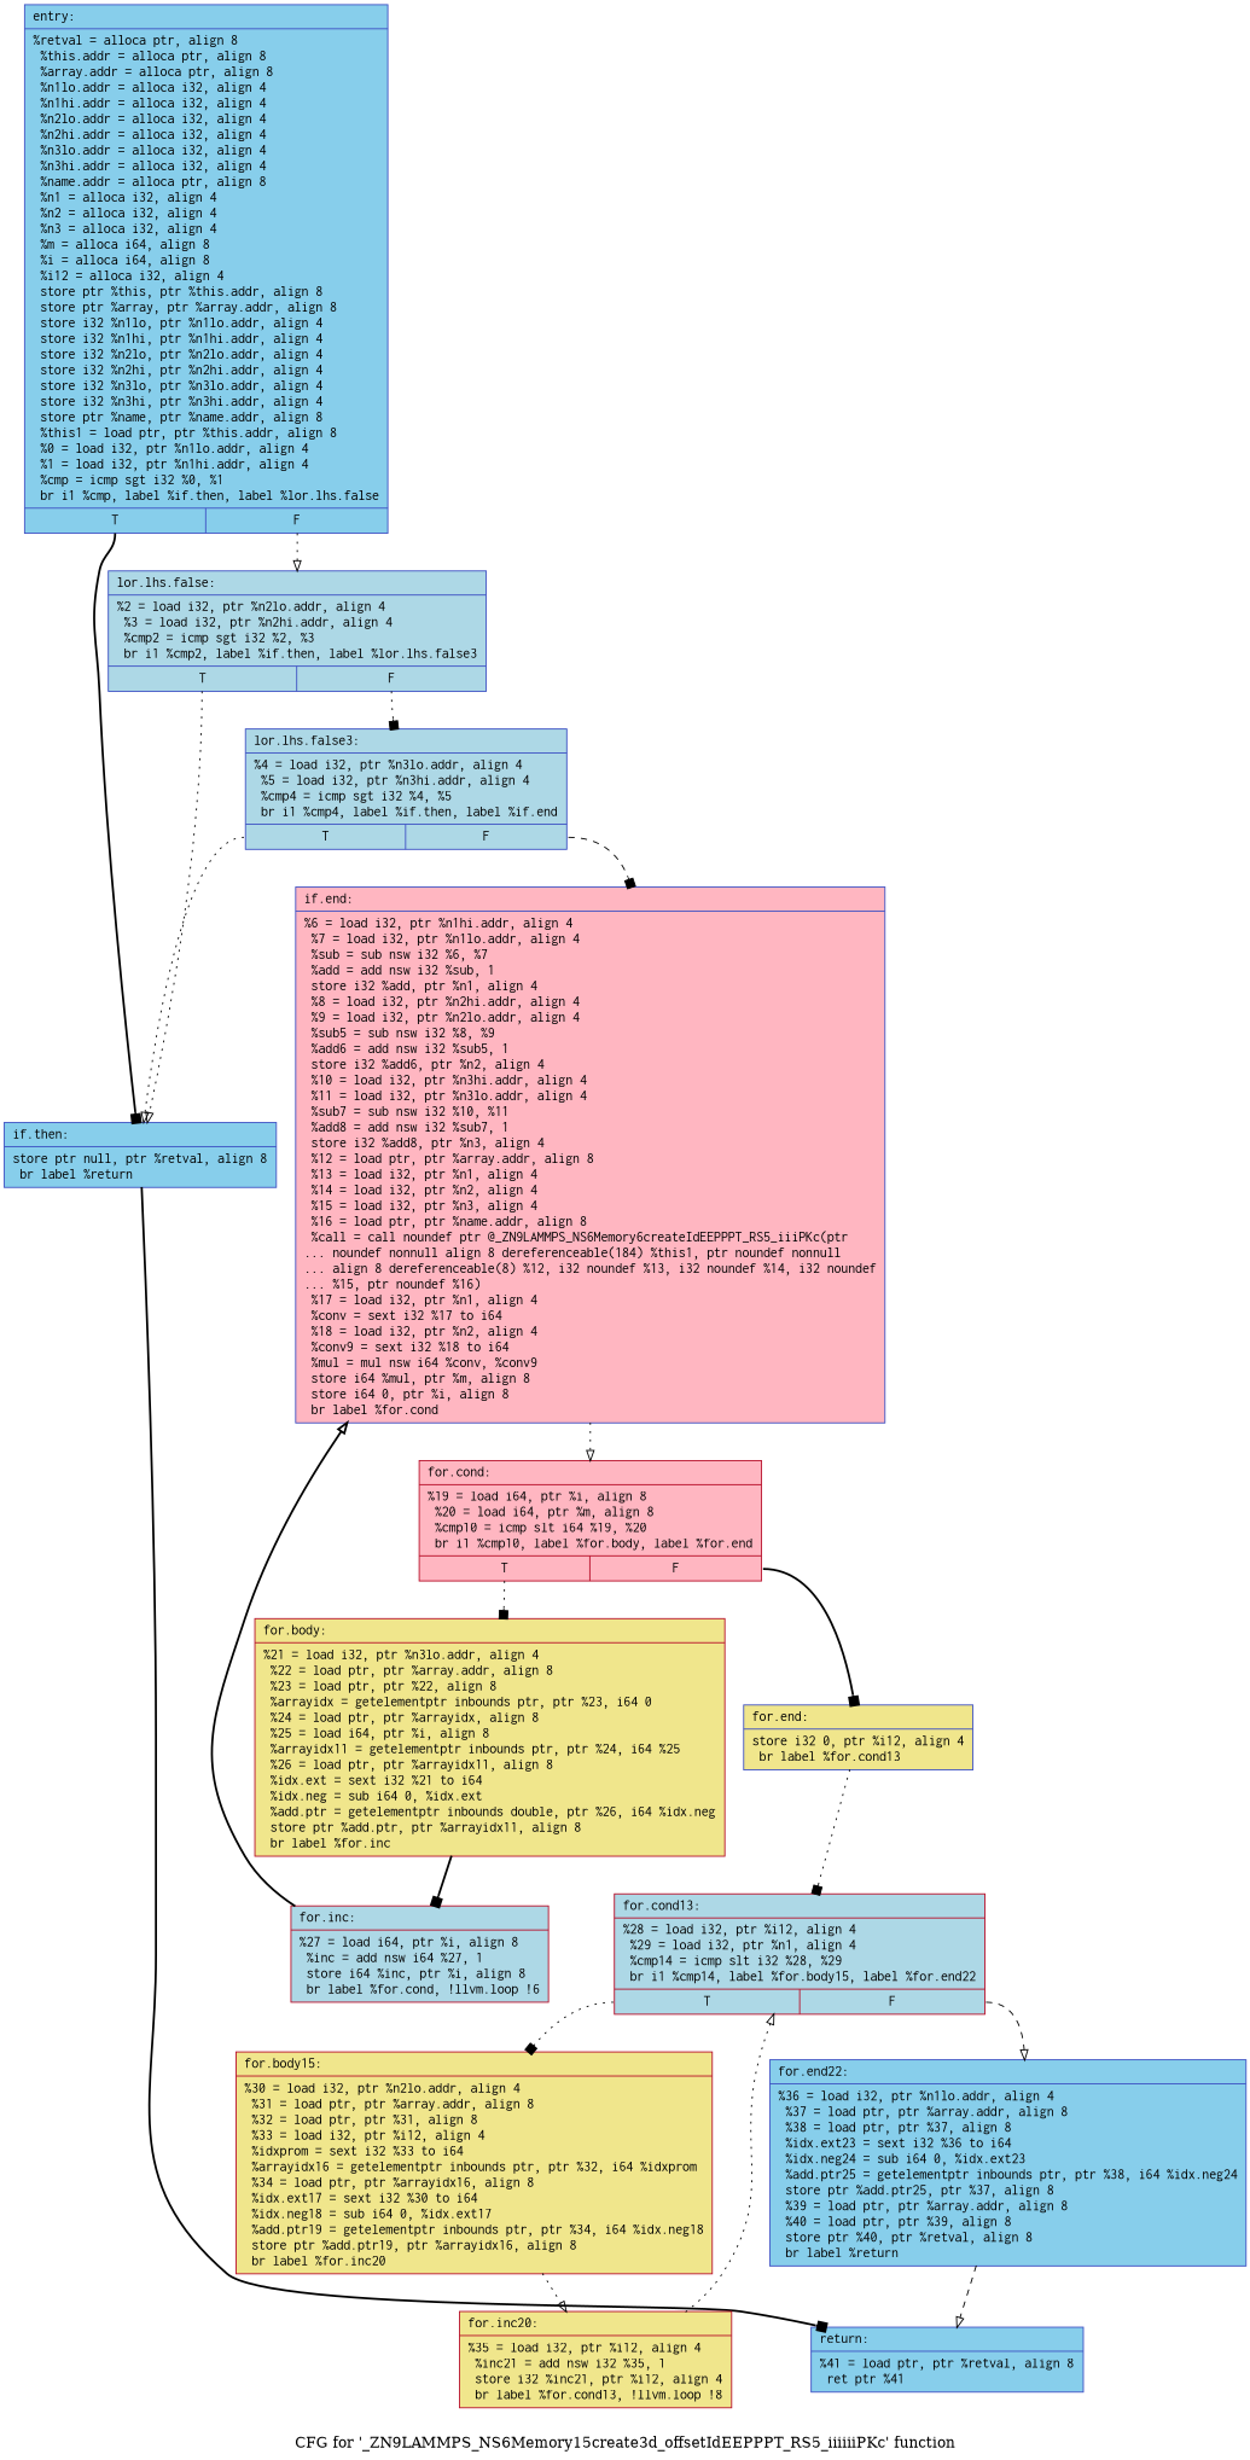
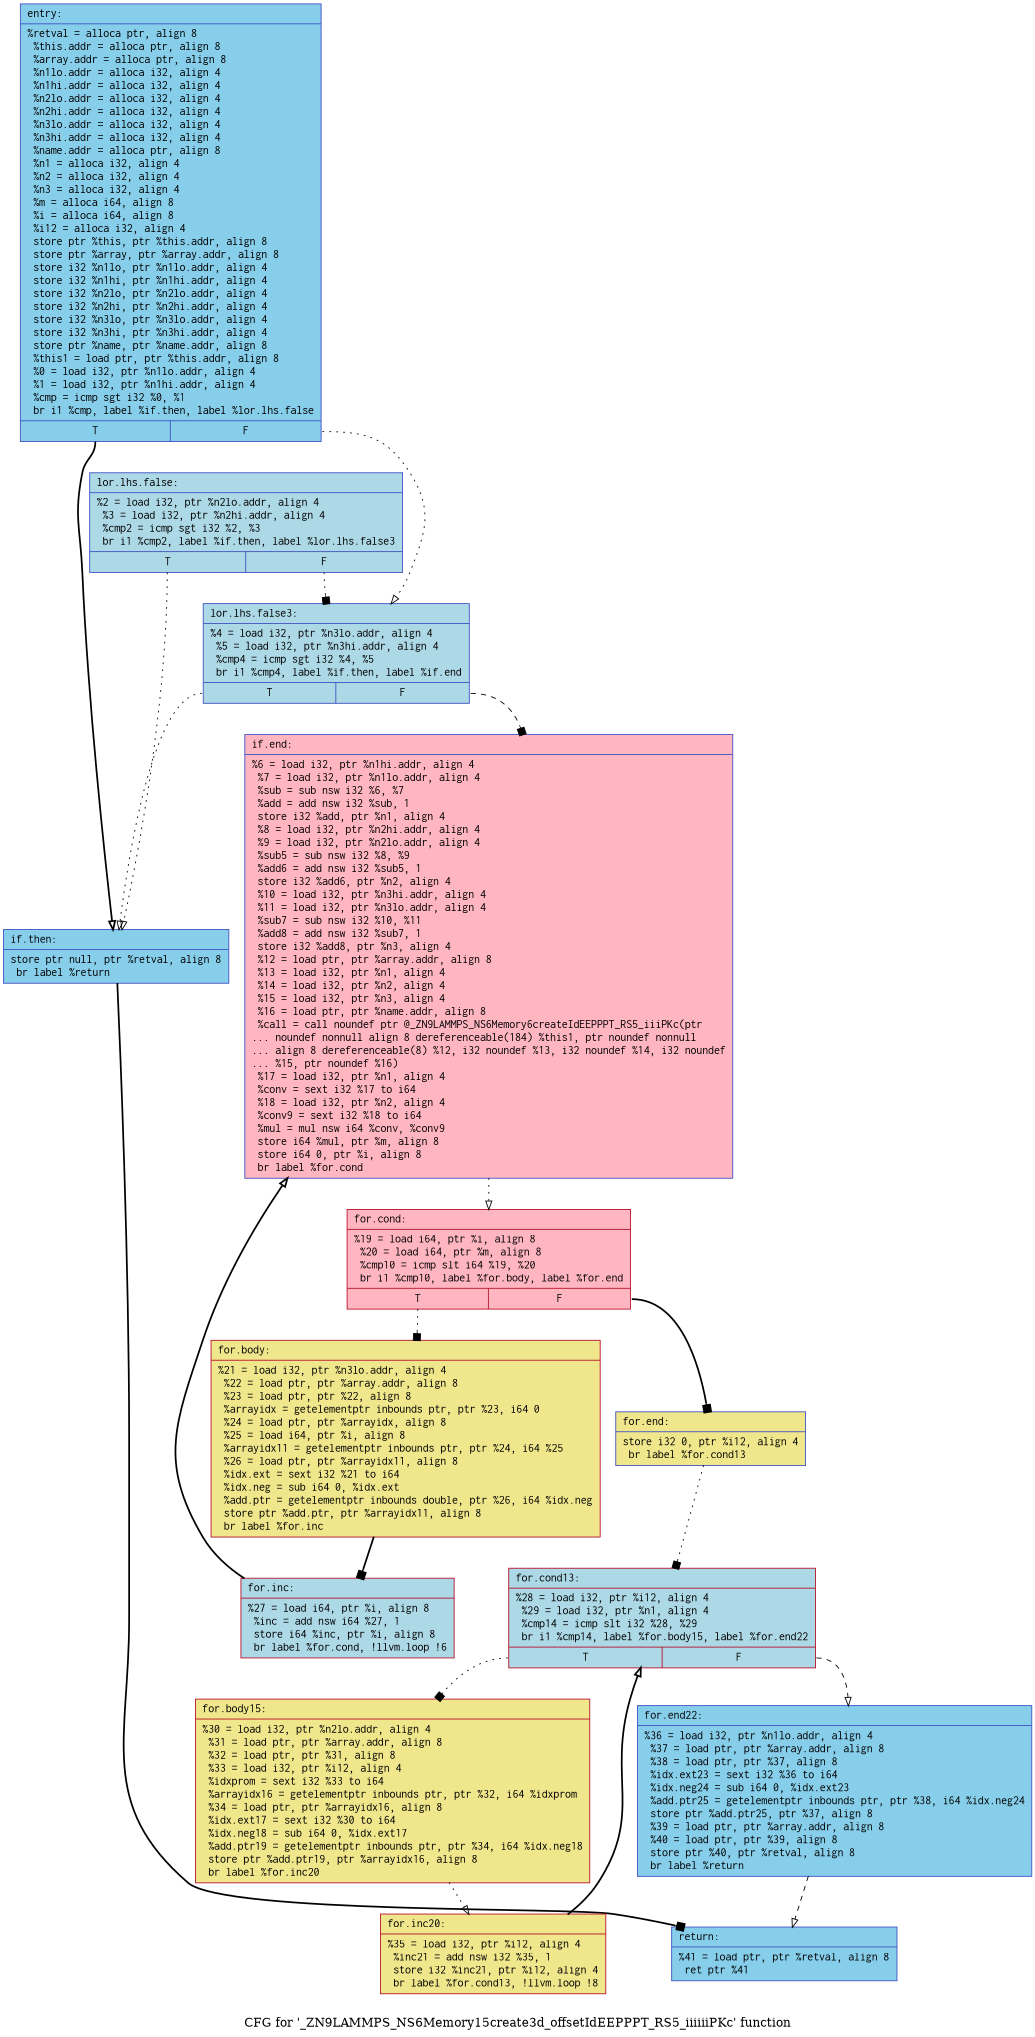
  digraph {
    label="CFG for '_ZN9LAMMPS_NS6Memory15create3d_offsetIdEEPPPT_RS5_iiiiiiPKc' function"
    node [color="#3d50c3ff" fillcolor=skyblue fontname=Courier shape=record style=filled]
    edge [arrowhead=box style=dotted]
    n1 [label="{entry:\l|  %retval = alloca ptr, align 8\l  %this.addr = alloca ptr, align 8\l  %array.addr = alloca ptr, align 8\l  %n1lo.addr = alloca i32, align 4\l  %n1hi.addr = alloca i32, align 4\l  %n2lo.addr = alloca i32, align 4\l  %n2hi.addr = alloca i32, align 4\l  %n3lo.addr = alloca i32, align 4\l  %n3hi.addr = alloca i32, align 4\l  %name.addr = alloca ptr, align 8\l  %n1 = alloca i32, align 4\l  %n2 = alloca i32, align 4\l  %n3 = alloca i32, align 4\l  %m = alloca i64, align 8\l  %i = alloca i64, align 8\l  %i12 = alloca i32, align 4\l  store ptr %this, ptr %this.addr, align 8\l  store ptr %array, ptr %array.addr, align 8\l  store i32 %n1lo, ptr %n1lo.addr, align 4\l  store i32 %n1hi, ptr %n1hi.addr, align 4\l  store i32 %n2lo, ptr %n2lo.addr, align 4\l  store i32 %n2hi, ptr %n2hi.addr, align 4\l  store i32 %n3lo, ptr %n3lo.addr, align 4\l  store i32 %n3hi, ptr %n3hi.addr, align 4\l  store ptr %name, ptr %name.addr, align 8\l  %this1 = load ptr, ptr %this.addr, align 8\l  %0 = load i32, ptr %n1lo.addr, align 4\l  %1 = load i32, ptr %n1hi.addr, align 4\l  %cmp = icmp sgt i32 %0, %1\l  br i1 %cmp, label %if.then, label %lor.lhs.false\l|{<s0>T|<s1>F}}"]
    n2 [label="{if.then:\l|  store ptr null, ptr %retval, align 8\l  br label %return\l}"]
    n3 [fillcolor=lightblue label="{lor.lhs.false:\l|  %2 = load i32, ptr %n2lo.addr, align 4\l  %3 = load i32, ptr %n2hi.addr, align 4\l  %cmp2 = icmp sgt i32 %2, %3\l  br i1 %cmp2, label %if.then, label %lor.lhs.false3\l|{<s0>T|<s1>F}}"]
    n4 [label="{return:\l|  %41 = load ptr, ptr %retval, align 8\l  ret ptr %41\l}"]
    n5 [fillcolor=lightblue label="{lor.lhs.false3:\l|  %4 = load i32, ptr %n3lo.addr, align 4\l  %5 = load i32, ptr %n3hi.addr, align 4\l  %cmp4 = icmp sgt i32 %4, %5\l  br i1 %cmp4, label %if.then, label %if.end\l|{<s0>T|<s1>F}}"]
    n6 [fillcolor=lightpink label="{if.end:\l|  %6 = load i32, ptr %n1hi.addr, align 4\l  %7 = load i32, ptr %n1lo.addr, align 4\l  %sub = sub nsw i32 %6, %7\l  %add = add nsw i32 %sub, 1\l  store i32 %add, ptr %n1, align 4\l  %8 = load i32, ptr %n2hi.addr, align 4\l  %9 = load i32, ptr %n2lo.addr, align 4\l  %sub5 = sub nsw i32 %8, %9\l  %add6 = add nsw i32 %sub5, 1\l  store i32 %add6, ptr %n2, align 4\l  %10 = load i32, ptr %n3hi.addr, align 4\l  %11 = load i32, ptr %n3lo.addr, align 4\l  %sub7 = sub nsw i32 %10, %11\l  %add8 = add nsw i32 %sub7, 1\l  store i32 %add8, ptr %n3, align 4\l  %12 = load ptr, ptr %array.addr, align 8\l  %13 = load i32, ptr %n1, align 4\l  %14 = load i32, ptr %n2, align 4\l  %15 = load i32, ptr %n3, align 4\l  %16 = load ptr, ptr %name.addr, align 8\l  %call = call noundef ptr @_ZN9LAMMPS_NS6Memory6createIdEEPPPT_RS5_iiiPKc(ptr\l... noundef nonnull align 8 dereferenceable(184) %this1, ptr noundef nonnull\l... align 8 dereferenceable(8) %12, i32 noundef %13, i32 noundef %14, i32 noundef\l... %15, ptr noundef %16)\l  %17 = load i32, ptr %n1, align 4\l  %conv = sext i32 %17 to i64\l  %18 = load i32, ptr %n2, align 4\l  %conv9 = sext i32 %18 to i64\l  %mul = mul nsw i64 %conv, %conv9\l  store i64 %mul, ptr %m, align 8\l  store i64 0, ptr %i, align 8\l  br label %for.cond\l}"]
    n7 [color="#b70d28ff" fillcolor=lightpink label="{for.cond:\l|  %19 = load i64, ptr %i, align 8\l  %20 = load i64, ptr %m, align 8\l  %cmp10 = icmp slt i64 %19, %20\l  br i1 %cmp10, label %for.body, label %for.end\l|{<s0>T|<s1>F}}"]
    n8 [color="#b70d28ff" fillcolor=khaki label="{for.body:\l|  %21 = load i32, ptr %n3lo.addr, align 4\l  %22 = load ptr, ptr %array.addr, align 8\l  %23 = load ptr, ptr %22, align 8\l  %arrayidx = getelementptr inbounds ptr, ptr %23, i64 0\l  %24 = load ptr, ptr %arrayidx, align 8\l  %25 = load i64, ptr %i, align 8\l  %arrayidx11 = getelementptr inbounds ptr, ptr %24, i64 %25\l  %26 = load ptr, ptr %arrayidx11, align 8\l  %idx.ext = sext i32 %21 to i64\l  %idx.neg = sub i64 0, %idx.ext\l  %add.ptr = getelementptr inbounds double, ptr %26, i64 %idx.neg\l  store ptr %add.ptr, ptr %arrayidx11, align 8\l  br label %for.inc\l}"]
    n9 [fillcolor=khaki label="{for.end:\l|  store i32 0, ptr %i12, align 4\l  br label %for.cond13\l}"]
    n10 [color="#b70d28ff" fillcolor=lightblue label="{for.inc:\l|  %27 = load i64, ptr %i, align 8\l  %inc = add nsw i64 %27, 1\l  store i64 %inc, ptr %i, align 8\l  br label %for.cond, !llvm.loop !6\l}"]
    n11 [color="#b70d28ff" fillcolor=lightblue label="{for.cond13:\l|  %28 = load i32, ptr %i12, align 4\l  %29 = load i32, ptr %n1, align 4\l  %cmp14 = icmp slt i32 %28, %29\l  br i1 %cmp14, label %for.body15, label %for.end22\l|{<s0>T|<s1>F}}"]
    n12 [color="#b70d28ff" fillcolor=khaki label="{for.body15:\l|  %30 = load i32, ptr %n2lo.addr, align 4\l  %31 = load ptr, ptr %array.addr, align 8\l  %32 = load ptr, ptr %31, align 8\l  %33 = load i32, ptr %i12, align 4\l  %idxprom = sext i32 %33 to i64\l  %arrayidx16 = getelementptr inbounds ptr, ptr %32, i64 %idxprom\l  %34 = load ptr, ptr %arrayidx16, align 8\l  %idx.ext17 = sext i32 %30 to i64\l  %idx.neg18 = sub i64 0, %idx.ext17\l  %add.ptr19 = getelementptr inbounds ptr, ptr %34, i64 %idx.neg18\l  store ptr %add.ptr19, ptr %arrayidx16, align 8\l  br label %for.inc20\l}"]
    n13 [label="{for.end22:\l|  %36 = load i32, ptr %n1lo.addr, align 4\l  %37 = load ptr, ptr %array.addr, align 8\l  %38 = load ptr, ptr %37, align 8\l  %idx.ext23 = sext i32 %36 to i64\l  %idx.neg24 = sub i64 0, %idx.ext23\l  %add.ptr25 = getelementptr inbounds ptr, ptr %38, i64 %idx.neg24\l  store ptr %add.ptr25, ptr %37, align 8\l  %39 = load ptr, ptr %array.addr, align 8\l  %40 = load ptr, ptr %39, align 8\l  store ptr %40, ptr %retval, align 8\l  br label %return\l}"]
    n14 [color="#b70d28ff" fillcolor=khaki label="{for.inc20:\l|  %35 = load i32, ptr %i12, align 4\l  %inc21 = add nsw i32 %35, 1\l  store i32 %inc21, ptr %i12, align 4\l  br label %for.cond13, !llvm.loop !8\l}"]
-   n1 -> n2 [style=bold tailport=s0]
-   n1 -> n3 [arrowhead=onormal tailport=s1]
+   n1 -> n2 [arrowhead=onormal style=bold tailport=s0]
+   n1 -> n5 [arrowhead=onormal tailport=s1]
    n2 -> n4 [style=bold]
    n3 -> n2 [arrowhead=onormal tailport=s0]
    n3 -> n5 [tailport=s1]
    n5 -> n2 [arrowhead=onormal tailport=s0]
    n5 -> n6 [style=dashed tailport=s1]
    n6 -> n7 [arrowhead=onormal]
    n7 -> n8 [tailport=s0]
    n7 -> n9 [style=bold tailport=s1]
    n8 -> n10 [style=bold]
    n9 -> n11
    n10 -> n6 [arrowhead=onormal style=bold]
    n11 -> n12 [tailport=s0]
    n11 -> n13 [arrowhead=onormal style=dashed tailport=s1]
    n12 -> n14 [arrowhead=onormal]
    n13 -> n4 [arrowhead=onormal style=dashed]
-   n14 -> n11 [arrowhead=onormal]
+   n14 -> n11 [arrowhead=onormal style=bold]
  }
